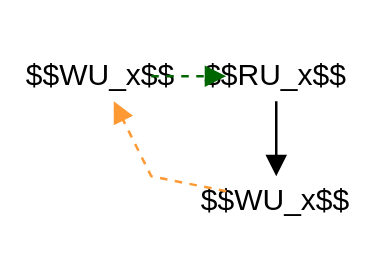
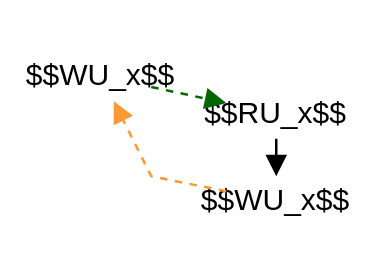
  <mxCell id="0" />
  <mxCell id="1" parent="0" />
  <mxCell id="2" value="$$WU_x$$" style="text;html=1;strokeColor=none;fillColor=none;align=center;verticalAlign=middle;whiteSpace=wrap;rounded=0;" vertex="1" parent="1"><mxGeometry x="20" y="20" width="40" height="20" as="geometry" /></mxCell>
  <mxCell id="3" value="$$WU_x$$" style="text;html=1;strokeColor=none;fillColor=none;align=center;verticalAlign=middle;whiteSpace=wrap;rounded=0;" vertex="1" parent="1"><mxGeometry x="90" y="70" width="40" height="20" as="geometry" /></mxCell>
- <mxCell id="4" value="$$RU_x$$" style="text;html=1;strokeColor=none;fillColor=none;align=center;verticalAlign=middle;whiteSpace=wrap;rounded=0;" vertex="1" parent="1"><mxGeometry x="90" y="20" width="40" height="20" as="geometry" /></mxCell>
+ <mxCell id="4" value="$$RU_x$$" style="text;html=1;strokeColor=none;fillColor=none;align=center;verticalAlign=middle;whiteSpace=wrap;rounded=0;" vertex="1" parent="1"><mxGeometry x="90" y="35" width="40" height="20" as="geometry" /></mxCell>
  <mxCell id="5" style="edgeStyle=none;rounded=0;orthogonalLoop=1;jettySize=auto;html=1;endArrow=block;endFill=1;fillColor=#e51400;strokeColor=#000000;exitX=0.5;exitY=1;exitDx=0;exitDy=0;entryX=0.5;entryY=0;entryDx=0;entryDy=0;" edge="1" parent="1" source="4" target="3"><mxGeometry relative="1" as="geometry"><mxPoint x="-50" y="0" as="sourcePoint" /><mxPoint x="-50" y="50" as="targetPoint" /></mxGeometry></mxCell>
  <mxCell id="6" style="edgeStyle=none;rounded=0;orthogonalLoop=1;jettySize=auto;html=1;endArrow=block;endFill=1;fillColor=#e51400;strokeColor=#006600;dashed=1;" edge="1" parent="1" source="2" target="4"><mxGeometry relative="1" as="geometry"><mxPoint x="110" y="30" as="sourcePoint" /><mxPoint x="110" y="60" as="targetPoint" /></mxGeometry></mxCell>
  <mxCell id="7" style="rounded=0;orthogonalLoop=1;jettySize=auto;html=1;dashed=1;strokeColor=#FF9933;endArrow=block;endFill=1;" edge="1" parent="1" source="3" target="2"><mxGeometry relative="1" as="geometry"><mxPoint x="40" y="130" as="sourcePoint" /><mxPoint x="40" y="70" as="targetPoint" /><Array as="points"><mxPoint x="60" y="70" /></Array></mxGeometry></mxCell>
